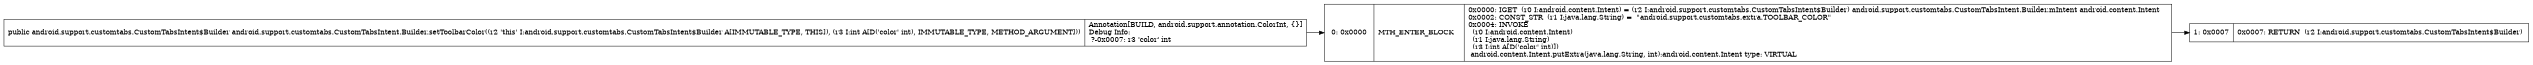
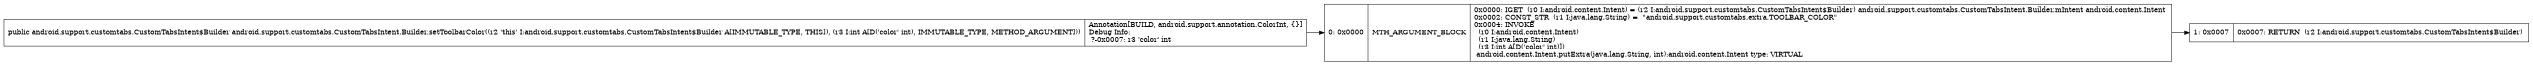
  digraph {
    rankdir=LR
    node [shape=record]
-   n1 [label="{0\:\ 0x0000|MTH_ENTER_BLOCK\l|0x0000: IGET  (r0 I:android.content.Intent) = (r2 I:android.support.customtabs.CustomTabsIntent$Builder) android.support.customtabs.CustomTabsIntent.Builder.mIntent android.content.Intent \l0x0002: CONST_STR  (r1 I:java.lang.String) =  \"android.support.customtabs.extra.TOOLBAR_COLOR\" \l0x0004: INVOKE  \l  (r0 I:android.content.Intent)\l  (r1 I:java.lang.String)\l  (r3 I:int A[D('color' int)])\l android.content.Intent.putExtra(java.lang.String, int):android.content.Intent type: VIRTUAL \l}"]
+   n1 [label="{0\:\ 0x0000|MTH_ARGUMENT_BLOCK\l|0x0000: IGET  (r0 I:android.content.Intent) = (r2 I:android.support.customtabs.CustomTabsIntent$Builder) android.support.customtabs.CustomTabsIntent.Builder.mIntent android.content.Intent \l0x0002: CONST_STR  (r1 I:java.lang.String) =  \"android.support.customtabs.extra.TOOLBAR_COLOR\" \l0x0004: INVOKE  \l  (r0 I:android.content.Intent)\l  (r1 I:java.lang.String)\l  (r3 I:int A[D('color' int)])\l android.content.Intent.putExtra(java.lang.String, int):android.content.Intent type: VIRTUAL \l}"]
    n2 [label="{1\:\ 0x0007|0x0007: RETURN  (r2 I:android.support.customtabs.CustomTabsIntent$Builder) \l}"]
    n3 [label="{public android.support.customtabs.CustomTabsIntent$Builder android.support.customtabs.CustomTabsIntent.Builder.setToolbarColor((r2 'this' I:android.support.customtabs.CustomTabsIntent$Builder A[IMMUTABLE_TYPE, THIS]), (r3 I:int A[D('color' int), IMMUTABLE_TYPE, METHOD_ARGUMENT]))  | Annotation[BUILD, android.support.annotation.ColorInt, \{\}]\lDebug Info:\l  ?\-0x0007: r3 'color' int\l}"]
    n1 -> n2
    n3 -> n1
  }
